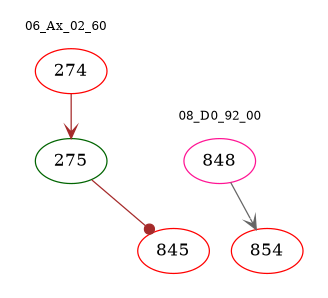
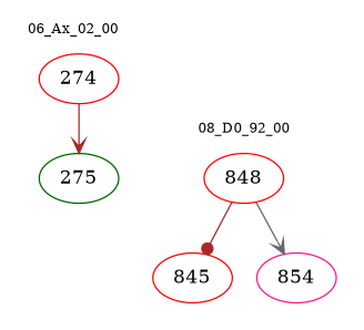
  digraph {
    node [color=red]
    edge [arrowhead=vee color=brown]
    n1 [label=274]
    n2 [color=darkgreen label=275]
-   n3 [color=deeppink label=848]
+   n3 [label=848]
    n4 [label=845]
-   n5 [label=854]
+   n5 [color=deeppink label=854]
    subgraph cluster_1 {
      color=white
      fontsize=10
-     label="06_Ax_02_60"
+     label="06_Ax_02_00"
      n1
      n2
    }
    subgraph cluster_2 {
      color=white
      fontsize=10
      label="08_D0_92_00"
      n3
      n4
      n5
    }
    n1 -> n2
-   n2 -> n4 [arrowhead=dot]
+   n3 -> n4 [arrowhead=dot]
    n3 -> n5 [color=gray40]
  }
